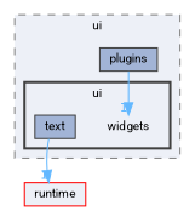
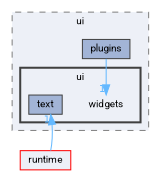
  digraph {
    compound=true
    fontname=Roboto
    node [fontname=Roboto fontsize=10 shape=box color=grey25 fillcolor="#a2b4d6" style=filled]
    edge [color=steelblue1 fontcolor=steelblue1 fontname=Roboto fontsize=10 headlabel=1 labeldistance=1.5 labelfontname=Helvetica labelfontsize=10]
    n1 [height=0.2 label=widgets shape=plaintext width=0.4 color="" fillcolor="" style=""]
    n2 [height=0.2 label=text width=0.4]
    n3 [height=0.2 label=plugins width=0.4]
    n4 [color=red fillcolor="#edf0f7" height=0.2 label=runtime width=0.4]
    subgraph cluster_1 {
      bgcolor="#edf0f7"
      fontsize=10
      label=ui
      pencolor=grey50
      style="filled,dashed"
      n3
      subgraph cluster_2 {
        bgcolor="#edf0f7"
        fontsize=10
        label=ui
        pencolor=grey25
        style="filled,bold"
        n1
        n2
      }
    }
-   n2 -> n4
+   n4 -> n2
    n3 -> n1
  }
